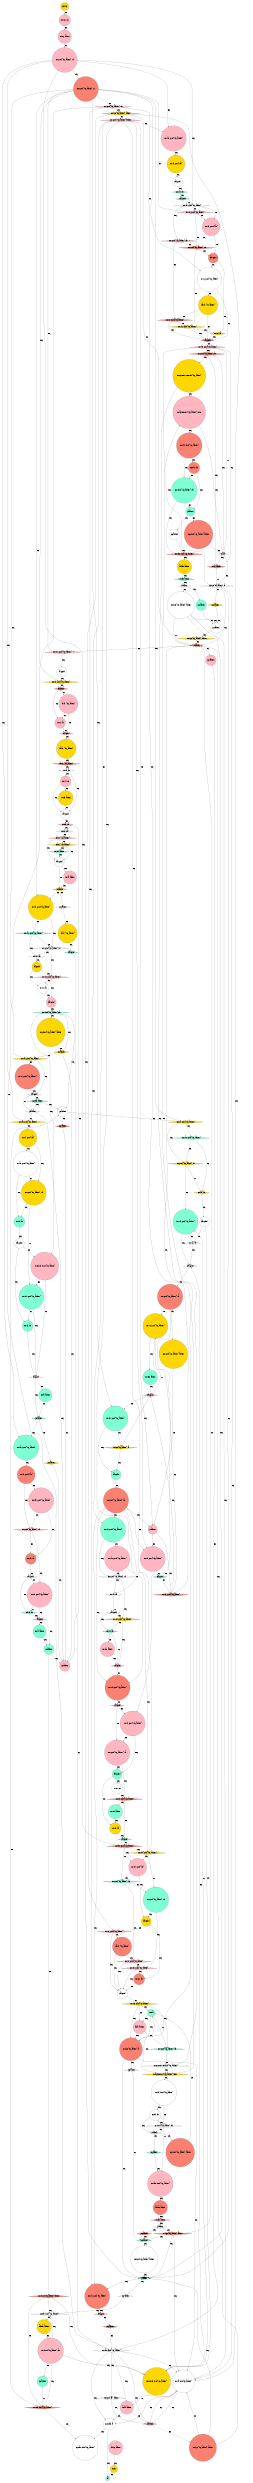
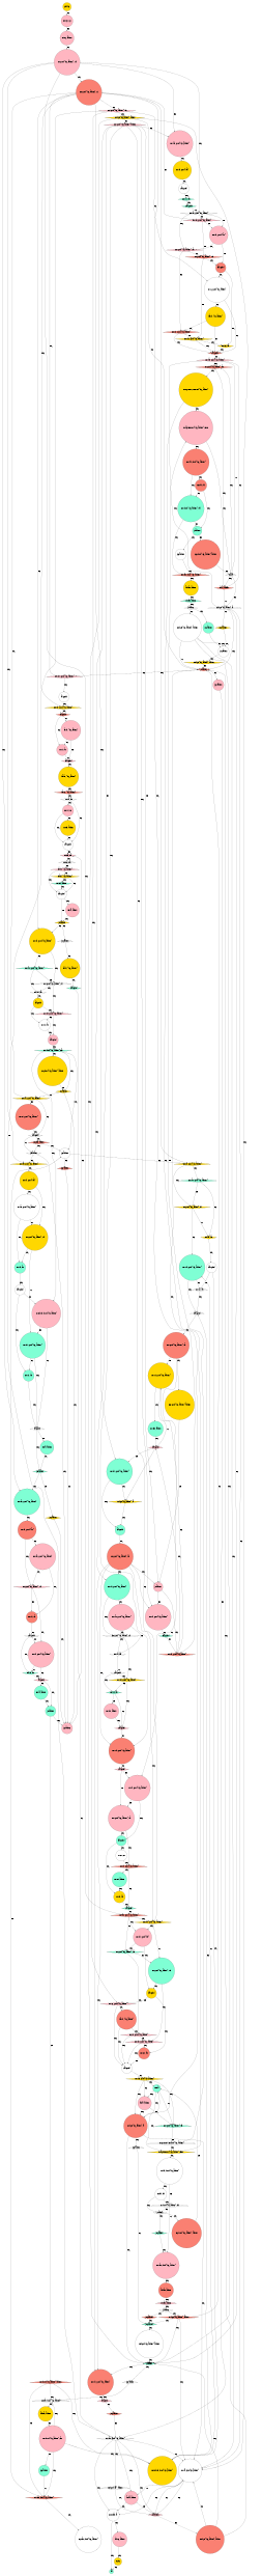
  digraph {
    node [fillcolor=lightpink shape=circle style=filled]
    n1 [fillcolor=gold label="push rbp"]
    n2 [label="mov rbp , rsp"]
    n3 [label="esi rsp , address"]
    n4 [label="mov qword [ rbp - address ] , rdi"]
    n5 [fillcolor=salmon label="mov qword [ rbp - address ] , rsi"]
    n6 [label="mov rax , qword [ rbp - address ]"]
    n7 [fillcolor=white label="mov rax , qword [ rbp - address ]" shape=diamond]
    n8 [fillcolor=gold label="mov rax , qword [ rbp - address ]" shape=diamond]
    n9 [fillcolor=aquamarine label="mov rax , qword [ rbp - address ]"]
    n10 [fillcolor=salmon label="mov rax , qword [ rbp - address ]" shape=diamond]
    n11 [label="mov qword [ rbp - address ] , rdx" shape=diamond]
    n12 [label="mov rdx , qword [ rbp - address ]" shape=diamond]
    n13 [label="mov rdi , qword [ rbp - address ]" shape=diamond]
    n14 [fillcolor=gold label="mov rdi , qword [ rbp - address ]" shape=diamond]
    n15 [fillcolor=gold label="mov rdi , qword [ rbp - address ]"]
    n16 [fillcolor=gold label="mov rdi , qword [ rbp - address ]" shape=diamond]
    n17 [fillcolor=gold label="mov rdi , qword [ rbp - address ]" shape=diamond]
    n18 [fillcolor=salmon label="mov rdi , qword [ rbp - address ]" shape=diamond]
    n19 [fillcolor=aquamarine label="mov rdi , qword [ rbp - address ]"]
    n20 [fillcolor=gold label="mov rdi , qword [ rax ]"]
    n21 [label="mov rdi , qword [ rax ]"]
    n22 [label="mov qword [ rbp - address ] , rax" shape=diamond]
    n23 [fillcolor=gold label="mov rdi , qword [ rax ]"]
    n24 [fillcolor=salmon label="mov rdi , qword [ rax ]"]
    n25 [fillcolor=gold label="mov rdx , qword [ rbp - address ]" shape=diamond]
    n26 [label="mov rdi , qword [ rax ]"]
    n27 [fillcolor=aquamarine label="mov qword [ rbp - address ] , rax" shape=diamond]
    n28 [fillcolor=gold label="mov byte [ rbp - address ] , address" shape=diamond]
    n29 [fillcolor=white label="mov r8 , qword [ rbp - address ]"]
    n30 [fillcolor=white label="mov rax , qword [ rbp - address ]" shape=diamond]
    n31 [label="mov r8 , qword [ rbp - address ]" shape=diamond]
    n32 [fillcolor=salmon label="mov qword [ rbp - address ] , rdx" shape=diamond]
    n33 [fillcolor=white label="call symbol"]
    n34 [fillcolor=salmon label="call symbol" shape=diamond]
    n35 [fillcolor=aquamarine label="mov rax , qword [ rbp - address ]" shape=diamond]
    n36 [fillcolor=white label="mov qword [ rbp - address ] , rdi" shape=diamond]
    n37 [fillcolor=salmon label="mov rsi , qword [ rbp - address ]"]
    n38 [fillcolor=white label="call symbol" shape=diamond]
    n39 [fillcolor=aquamarine label="mov rax , qword [ rbp - address ]" shape=diamond]
    n40 [fillcolor=gold label="mov qword [ rbp - address ] , rdi" shape=diamond]
    n41 [fillcolor=gold label="mov rsi , qword [ rbp - address ]"]
    n42 [label="call symbol" shape=diamond]
    n43 [fillcolor=gold label="mov byte [ rbp - address ] , al" shape=diamond]
    n44 [fillcolor=aquamarine label="call symbol"]
    n45 [label="mov qword [ rbp - address ] , address" shape=diamond]
    n46 [fillcolor=salmon label="je address" shape=diamond]
    n47 [fillcolor=white label="mov al , byte [ rbp - address ]"]
    n48 [fillcolor=aquamarine label="je address" shape=diamond]
    n49 [fillcolor=gold label="lea rdi , [ rbp - address ]"]
    n50 [fillcolor=salmon label="call symbol" shape=diamond]
    n51 [fillcolor=white label="test byte [ rax ] , address" shape=diamond]
    n52 [label="jne address" shape=diamond]
    n53 [label="and al , address"]
    n54 [fillcolor=white label="movzx eax , al"]
    n55 [fillcolor=salmon label="lea rdi , [ rbp - address ]"]
    n56 [fillcolor=white label="call symbol"]
    n57 [label="je address"]
    n58 [label="mov rdi , qword [ rbp - address ]"]
    n59 [fillcolor=aquamarine label="mov rdi , qword [ rbp - address ]"]
    n60 [fillcolor=salmon label="mov rdi , qword [ rbp - address ]"]
    n61 [fillcolor=salmon label="mov rdi , qword [ rbp - address ]"]
    n62 [label="jmp address"]
    n63 [fillcolor=white label="jmp address" shape=diamond]
    n64 [fillcolor=aquamarine label="call symbol" shape=diamond]
    n65 [label="mov rax , qword [ rbp - address ]"]
    n66 [fillcolor=white label="mov qword [ rbp - address ] , rdi" shape=diamond]
    n67 [label="call symbol" shape=diamond]
    n68 [fillcolor=aquamarine label="mov qword [ rbp - address ] , rdx"]
    n69 [label="call symbol" shape=diamond]
    n70 [fillcolor=white label="call symbol"]
    n71 [fillcolor=aquamarine label="mov rdi , rax" shape=diamond]
    n72 [fillcolor=aquamarine label="call symbol" shape=diamond]
    n73 [fillcolor=salmon label="call symbol"]
    n74 [fillcolor=salmon label="mov rsi , qword [ rbp - address ]" shape=diamond]
    n75 [fillcolor=gold label="mov rdx , qword [ rbp - address ]" shape=diamond]
    n76 [fillcolor=gold label="mov rcx , rax" shape=diamond]
    n77 [label="mov rax , qword [ rbp - address ]" shape=diamond]
    n78 [fillcolor=salmon label="mov qword [ rbp - address ] , rax" shape=diamond]
    n79 [fillcolor=white label="setne al" shape=diamond]
    n80 [fillcolor=salmon label="and al , address" shape=diamond]
    n81 [fillcolor=white label="mov byte [ rbp - address ] , al" shape=diamond]
    n82 [fillcolor=gold label="movups xmm0 , xmmword [ rbp - address ]"]
    n83 [fillcolor=gold label="jmp address" shape=diamond]
    n84 [label="movaps xmmword [ rbp - address ] , xmm0"]
    n85 [fillcolor=gold label="movaps xmmword [ rbp - address ] , xmm0" shape=diamond]
    n86 [fillcolor=salmon label="mov r9d , dword [ rbp - address ]"]
    n87 [fillcolor=aquamarine label="setne al"]
    n88 [fillcolor=white label="mov r9d , dword [ rbp - address ]"]
    n89 [fillcolor=salmon label="test r9d , r9d"]
    n90 [fillcolor=aquamarine label="mov dword [ rbp - address ] , r9d"]
    n91 [fillcolor=aquamarine label="je address"]
    n92 [fillcolor=salmon label="mov eax , dword [ rbp - address ]" shape=diamond]
    n93 [fillcolor=salmon label="cmp dword [ rbp - address ] , address"]
    n94 [fillcolor=white label="jmp address"]
    n95 [fillcolor=gold label="add eax , address"]
    n96 [fillcolor=white label="jmp address"]
    n97 [fillcolor=gold label="test byte [ rbp - address ] , address" shape=diamond]
    n98 [fillcolor=aquamarine label="sub eax , address" shape=diamond]
    n99 [fillcolor=white label="jb address" shape=diamond]
    n100 [fillcolor=white label="mov byte [ rbp - address ] , address"]
    n101 [fillcolor=aquamarine label="jmp address"]
    n102 [label="lea rdi , [ rbp - address ]"]
    n103 [label="mov rsi , rax"]
    n104 [label="call symbol" shape=diamond]
    n105 [fillcolor=gold label="lea rax , [ rbp - address ]"]
    n106 [fillcolor=salmon label="lea rcx , [ rbp - address ]" shape=diamond]
    n107 [fillcolor=white label="mov rdi , rax" shape=diamond]
    n108 [label="mov rsi , rcx"]
    n109 [fillcolor=white label="call symbol"]
    n110 [fillcolor=gold label="mov edx , address"]
    n111 [label="xor eax , eax" shape=diamond]
    n112 [fillcolor=white label="mov ecx , eax" shape=diamond]
    n113 [label="lea rdx , [ rbp - address ]" shape=diamond]
    n114 [fillcolor=salmon label="mov byte [ rbp - address ] , address"]
    n115 [label="add rsp , address"]
    n116 [fillcolor=aquamarine label=call]
    n117 [fillcolor=white label="mov rdi , rax" shape=diamond]
    n118 [label="mov rdi , qword [ rbp - address ]" shape=diamond]
    n119 [fillcolor=gold label="call symbol"]
    n120 [fillcolor=white label="mov rsi , rax"]
    n121 [label="call symbol"]
    n122 [fillcolor=aquamarine label="mov dword [ rbp - address ] , eax" shape=diamond]
    n123 [fillcolor=gold label="cmp dword [ rbp - address ] , address"]
    n124 [fillcolor=gold label="pop address" shape=diamond]
    n125 [label="movsxd rdx , dword [ rbp - address ]"]
    n126 [fillcolor=white label="jge address"]
    n127 [label="jmp address"]
    n128 [fillcolor=aquamarine label="mov rdi , qword [ rbp - address ]"]
    n129 [fillcolor=white label="call symbol" shape=diamond]
    n130 [fillcolor=salmon label="jmp address" shape=diamond]
-   n131 [fillcolor=aquamarine label="cmp eax , address" shape=diamond]
+   n131 [fillcolor=salmon label="cmp eax , address" shape=diamond]
    n132 [fillcolor=white label="jne address" shape=diamond]
    n133 [fillcolor=white label="jmp address" shape=diamond]
    n134 [fillcolor=gold label="lea rdi , [ rbp - address ]"]
    n135 [fillcolor=aquamarine label="call symbol" shape=diamond]
    n136 [fillcolor=white label="mov rax , qword [ rbp - address ]"]
    n137 [fillcolor=gold label="mov qword [ rbp - address ] , rdi"]
    n138 [fillcolor=gold label="pop rbp"]
    n139 [fillcolor=gold label="lea rdi , [ rbp - address ]" shape=diamond]
    n140 [fillcolor=white label="call symbol"]
    n141 [fillcolor=aquamarine label="mov esi , address" shape=diamond]
    n142 [label="test al , address"]
    n143 [fillcolor=gold label="jne address" shape=diamond]
    n144 [fillcolor=aquamarine label="mov rdi , rax"]
    n145 [fillcolor=white label="call symbol"]
    n146 [fillcolor=aquamarine label="mov rsi , rax"]
    n147 [fillcolor=aquamarine label="test al , address"]
    n148 [fillcolor=aquamarine label="jne address" shape=diamond]
    n149 [fillcolor=gold label="jmp address" shape=diamond]
    n150 [label="mov rax , qword [ rbp - address ]"]
    n151 [label="mov qword [ rbp - address ] , rdi" shape=diamond]
    n152 [fillcolor=salmon label="mov rdi , rax"]
    n153 [label="mov rdi , qword [ rbp - address ]"]
    n154 [fillcolor=white label="call symbol" shape=diamond]
    n155 [fillcolor=aquamarine label="mov rsi , rax" shape=diamond]
    n156 [label="call symbol" shape=diamond]
    n157 [fillcolor=aquamarine label="test al , address"]
    n158 [fillcolor=aquamarine label="jne address"]
    n159 [fillcolor=salmon label="mov dword [ rbp - address ] , address" shape=diamond]
    n160 [fillcolor=salmon label="mov eax , dword [ rbp - address ]" shape=diamond]
    n161 [fillcolor=gold label="movsxd rdx , dword [ rbp - address ]"]
    n162 [fillcolor=white label="mov eax , dword [ rbp - address ]" shape=diamond]
    n163 [fillcolor=white label="cmp eax , dword [ rbp - address ]"]
    n164 [fillcolor=aquamarine label="mov rdi , qword [ rbp - address ]"]
    n165 [fillcolor=white label="call symbol" shape=diamond]
    n166 [fillcolor=gold label="add eax , address"]
    n167 [fillcolor=gold label="mov rdi , rax" shape=diamond]
    n168 [fillcolor=white label="call symbol"]
    n169 [fillcolor=white label="mov rsi , rax" shape=diamond]
    n170 [fillcolor=salmon label="mov qword [ rbp - address ] , rax"]
    n171 [fillcolor=gold label="cmp qword [ rbp - address ] , address"]
    n172 [label="mov rdi , qword [ rbp - address ]"]
    n173 [fillcolor=aquamarine label="mov edx , address"]
    n174 [label="mov qword [ rbp - address ] , rax"]
    n175 [fillcolor=aquamarine label="call symbol"]
    n176 [fillcolor=salmon label="mov qword [ rbp - address ] , rax"]
    n177 [fillcolor=white label="mov rdi , rax" shape=diamond]
    n178 [fillcolor=gold label="mov rdi , qword [ rbp - address ]" shape=diamond]
    n179 [fillcolor=white label="call symbol" shape=diamond]
    n180 [fillcolor=aquamarine label="mov rsi , rax" shape=diamond]
    n181 [label="call symbol" shape=diamond]
    n182 [label="mov rdx , address"]
    n183 [fillcolor=salmon label="mov rdi , qword [ rbp - address ]" shape=diamond]
    n184 [fillcolor=white label="xor ecx , ecx"]
    n185 [fillcolor=gold label="mov rdx , rax"]
    n186 [fillcolor=aquamarine label="mov esi , address"]
    n187 [fillcolor=aquamarine label="call symbol" shape=diamond]
    n188 [fillcolor=gold label="call symbol"]
    n189 [label="mov rsi , qword [ rbp - address ]" shape=diamond]
    n190 [label="mov rdx , qword [ rbp - address ]" shape=diamond]
    n191 [fillcolor=salmon label="mov rcx , rax"]
    n192 [fillcolor=gold label="mov rax , qword [ rbp - address ]" shape=diamond]
    n193 [fillcolor=aquamarine label="mov qword [ rbp - address ] , rax" shape=diamond]
    n194 [label="and al , address"]
    n195 [fillcolor=salmon label="mov byte [ rbp - address ] , al"]
    n196 [fillcolor=white label="movups xmm0 , xmmword [ rbp - address ]" shape=diamond]
    n197 [fillcolor=white label="jmp address" shape=diamond]
    n198 [fillcolor=white label="test r9d , r9d"]
    n199 [fillcolor=white label="mov dword [ rbp - address ] , r9d" shape=diamond]
    n200 [fillcolor=white label="je address" shape=diamond]
    n201 [label="mov eax , dword [ rbp - address ]"]
    n202 [fillcolor=salmon label="cmp dword [ rbp - address ] , address"]
    n203 [fillcolor=aquamarine label="jmp address" shape=diamond]
    n204 [fillcolor=salmon label="add eax , address"]
    n205 [fillcolor=aquamarine label="jmp address" shape=diamond]
    n206 [fillcolor=white label="test byte [ rbp - address ] , address"]
    n207 [label="sub eax , address" shape=diamond]
    n208 [fillcolor=white label="jb address" shape=diamond]
    n209 [fillcolor=salmon label="mov byte [ rbp - address ] , address" shape=diamond]
    n210 [fillcolor=salmon label="jmp address" shape=diamond]
    n211 [fillcolor=salmon label="jmp address" shape=diamond]
    n212 [label="mov dword [ rbp - address ] , eax"]
    n213 [fillcolor=aquamarine label="jmp address"]
    n1 -> n2 [label=CFG]
    n2 -> n3 [label=CFG]
    n3 -> n4 [label=CFG]
    n4 -> n5 [label=CFG]
    n4 -> n6 [label=DFG]
    n4 -> n7 [label=DFG]
    n4 -> n8 [label=DFG]
    n4 -> n9 [label=DFG]
    n4 -> n10 [label=DFG]
    n5 -> n11 [label=CFG]
    n5 -> n12 [label=DFG]
    n5 -> n13 [label=DFG]
    n5 -> n14 [label=DFG]
    n5 -> n15 [label=DFG]
    n5 -> n16 [label=DFG]
    n5 -> n17 [label=DFG]
    n5 -> n18 [label=DFG]
    n5 -> n19 [label=DFG]
    n6 -> n20 [label=DFG]
    n7 -> n12 [label=CFG]
    n7 -> n21 [label=DFG]
    n7 -> n22 [label=DFG]
    n8 -> n23 [label=DFG]
    n9 -> n24 [label=DFG]
    n10 -> n25 [label=CFG]
    n10 -> n26 [label=DFG]
    n10 -> n27 [label=DFG]
    n11 -> n28 [label=CFG]
    n11 -> n29 [label=DFG]
    n11 -> n30 [label=DFG]
    n11 -> n31 [label=DFG]
    n12 -> n21 [label=CFG]
    n12 -> n32 [label=DFG]
    n13 -> n33 [label=DFG]
    n14 -> n34 [label=DFG]
    n15 -> n35 [label=CFG]
    n15 -> n36 [label=DFG]
    n16 -> n37 [label=CFG]
    n16 -> n38 [label=DFG]
    n17 -> n39 [label=CFG]
    n17 -> n40 [label=DFG]
    n18 -> n41 [label=CFG]
    n18 -> n42 [label=DFG]
    n19 -> n43 [label=CFG]
    n19 -> n44 [label=DFG]
    n20 -> n70 [label=DFG]
    n21 -> n22 [label=CFG]
    n21 -> n73 [label=DFG]
    n22 -> n32 [label=CFG]
    n22 -> n74 [label=DFG]
    n23 -> n136 [label=CFG]
    n23 -> n137 [label=DFG]
    n24 -> n150 [label=CFG]
    n24 -> n151 [label=DFG]
    n25 -> n26 [label=CFG]
    n25 -> n68 [label=DFG]
    n26 -> n27 [label=CFG]
    n26 -> n188 [label=DFG]
    n27 -> n68 [label=CFG]
    n27 -> n189 [label=DFG]
    n28 -> n45 [label=CFG]
    n28 -> n46 [label=DFG]
    n28 -> n47 [label=DFG]
    n28 -> n48 [label=DFG]
    n29 -> n49 [label=CFG]
    n29 -> n50 [label=DFG]
    n30 -> n47 [label=DFG]
    n30 -> n51 [label=CFG]
    n30 -> n52 [label=DFG]
    n30 -> n53 [label=DFG]
    n30 -> n54 [label=DFG]
    n31 -> n55 [label=CFG]
    n31 -> n56 [label=DFG]
    n32 -> n73 [label=CFG]
    n32 -> n75 [label=DFG]
    n33 -> n14 [label=CFG]
    n34 -> n102 [label=CFG]
    n34 -> n103 [label=DFG]
    n35 -> n36 [label=CFG]
    n35 -> n117 [label=DFG]
    n36 -> n117 [label=CFG]
    n36 -> n118 [label=DFG]
    n37 -> n38 [label=DFG]
    n38 -> n131 [label=CFG]
    n38 -> n132 [label=DFG]
    n39 -> n40 [label=CFG]
    n39 -> n167 [label=DFG]
    n40 -> n164 [label=DFG]
    n40 -> n167 [label=CFG]
    n41 -> n42 [label=DFG]
    n41 -> n173 [label=CFG]
    n42 -> n19 [label=CFG]
    n42 -> n43 [label=DFG]
    n43 -> n44 [label=CFG]
    n44 -> n176 [label=DFG]
    n45 -> n6 [label=CFG]
    n45 -> n25 [label=DFG]
    n45 -> n57 [label=DFG]
    n45 -> n58 [label=DFG]
    n45 -> n59 [label=DFG]
    n45 -> n60 [label=DFG]
    n45 -> n61 [label=DFG]
    n46 -> n13 [label=CFG]
    n46 -> n62 [label=CFG]
    n47 -> n52 [label=DFG]
    n47 -> n53 [label=DFG]
    n47 -> n54 [label=DFG]
    n48 -> n61 [label=CFG]
    n48 -> n63 [label=CFG]
    n49 -> n50 [label=DFG]
    n49 -> n74 [label=CFG]
    n50 -> n77 [label=CFG]
    n51 -> n52 [label=CFG]
    n52 -> n47 [label=CFG]
    n52 -> n114 [label=CFG]
    n53 -> n52 [label=DFG]
    n53 -> n54 [label=DFG]
-   n54 -> n163 [label=CFG]
+   n54 -> n115 [label=CFG]
    n54 -> n116 [label=DFG]
    n55 -> n56 [label=DFG]
    n55 -> n189 [label=CFG]
    n56 -> n192 [label=CFG]
    n57 -> n18 [label=CFG]
    n57 -> n58 [label=CFG]
    n58 -> n64 [label=DFG]
    n59 -> n65 [label=CFG]
    n59 -> n66 [label=DFG]
    n60 -> n67 [label=DFG]
    n61 -> n69 [label=DFG]
    n62 -> n30 [label=CFG]
    n63 -> n162 [label=CFG]
    n64 -> n18 [label=CFG]
    n65 -> n66 [label=CFG]
    n65 -> n177 [label=DFG]
    n66 -> n177 [label=CFG]
    n66 -> n178 [label=DFG]
    n67 -> n172 [label=CFG]
    n67 -> n174 [label=DFG]
    n68 -> n188 [label=CFG]
    n68 -> n190 [label=DFG]
    n69 -> n211 [label=CFG]
    n70 -> n71 [label=DFG]
    n71 -> n72 [label=DFG]
    n72 -> n7 [label=CFG]
    n73 -> n29 [label=CFG]
    n73 -> n76 [label=DFG]
    n74 -> n50 [label=DFG]
    n74 -> n75 [label=CFG]
    n75 -> n50 [label=DFG]
    n75 -> n76 [label=CFG]
    n76 -> n50 [label=DFG]
    n77 -> n78 [label=DFG]
    n77 -> n79 [label=DFG]
    n77 -> n80 [label=DFG]
    n77 -> n81 [label=DFG]
    n78 -> n82 [label=CFG]
    n79 -> n78 [label=DFG]
    n79 -> n80 [label=DFG]
    n79 -> n81 [label=DFG]
    n80 -> n78 [label=DFG]
    n80 -> n81 [label=DFG]
    n81 -> n46 [label=DFG]
    n81 -> n47 [label=DFG]
    n81 -> n48 [label=DFG]
    n81 -> n83 [label=CFG]
    n82 -> n84 [label=DFG]
    n82 -> n85 [label=DFG]
    n83 -> n96 [label=CFG]
    n84 -> n79 [label=DFG]
    n84 -> n86 [label=DFG]
    n85 -> n87 [label=DFG]
    n85 -> n88 [label=DFG]
    n86 -> n89 [label=DFG]
    n86 -> n90 [label=DFG]
    n87 -> n193 [label=DFG]
    n87 -> n194 [label=DFG]
    n87 -> n195 [label=DFG]
    n88 -> n198 [label=DFG]
    n88 -> n199 [label=DFG]
    n89 -> n90 [label=CFG]
    n89 -> n91 [label=DFG]
    n90 -> n91 [label=CFG]
    n90 -> n92 [label=DFG]
    n91 -> n93 [label=CFG]
    n91 -> n94 [label=CFG]
    n92 -> n95 [label=DFG]
    n93 -> n79 [label=CFG]
    n94 -> n92 [label=CFG]
    n95 -> n98 [label=DFG]
    n96 -> n97 [label=CFG]
    n97 -> n46 [label=CFG]
    n98 -> n99 [label=DFG]
    n99 -> n100 [label=CFG]
    n99 -> n101 [label=CFG]
    n100 -> n46 [label=DFG]
    n100 -> n47 [label=DFG]
    n100 -> n48 [label=DFG]
    n100 -> n96 [label=CFG]
    n101 -> n96 [label=CFG]
    n102 -> n103 [label=CFG]
    n102 -> n104 [label=DFG]
    n103 -> n104 [label=DFG]
    n104 -> n105 [label=CFG]
    n105 -> n106 [label=CFG]
    n106 -> n107 [label=CFG]
    n107 -> n108 [label=CFG]
    n107 -> n109 [label=DFG]
    n108 -> n109 [label=DFG]
    n108 -> n110 [label=CFG]
    n109 -> n111 [label=CFG]
    n110 -> n109 [label=CFG]
    n111 -> n112 [label=CFG]
    n112 -> n113 [label=CFG]
    n113 -> n139 [label=CFG]
    n113 -> n140 [label=DFG]
    n114 -> n46 [label=DFG]
    n114 -> n47 [label=DFG]
    n114 -> n48 [label=DFG]
    n115 -> n138 [label=CFG]
    n117 -> n119 [label=DFG]
    n118 -> n120 [label=CFG]
    n118 -> n121 [label=DFG]
    n119 -> n118 [label=CFG]
    n119 -> n120 [label=DFG]
    n120 -> n121 [label=DFG]
    n121 -> n122 [label=DFG]
    n122 -> n123 [label=CFG]
    n122 -> n124 [label=DFG]
    n122 -> n125 [label=DFG]
    n122 -> n126 [label=DFG]
    n123 -> n124 [label=CFG]
    n124 -> n16 [label=CFG]
    n124 -> n127 [label=CFG]
    n125 -> n128 [label=CFG]
    n125 -> n129 [label=DFG]
    n126 -> n17 [label=CFG]
    n126 -> n130 [label=CFG]
    n127 -> n111 [label=CFG]
    n128 -> n129 [label=DFG]
    n128 -> n146 [label=CFG]
    n129 -> n147 [label=CFG]
    n129 -> n148 [label=DFG]
    n130 -> n127 [label=CFG]
    n131 -> n126 [label=CFG]
    n131 -> n132 [label=CFG]
    n132 -> n8 [label=CFG]
    n132 -> n127 [label=CFG]
    n133 -> n134 [label=CFG]
    n134 -> n135 [label=DFG]
    n135 -> n30 [label=CFG]
    n136 -> n137 [label=CFG]
    n136 -> n144 [label=DFG]
    n137 -> n128 [label=DFG]
    n137 -> n144 [label=CFG]
    n138 -> n116 [label=CFG]
    n139 -> n140 [label=DFG]
    n139 -> n141 [label=CFG]
    n140 -> n142 [label=CFG]
    n140 -> n143 [label=DFG]
    n141 -> n140 [label=CFG]
    n142 -> n143 [label=CFG]
    n143 -> n15 [label=CFG]
    n143 -> n133 [label=CFG]
    n144 -> n145 [label=DFG]
    n145 -> n125 [label=CFG]
    n145 -> n146 [label=DFG]
    n146 -> n129 [label=DFG]
    n147 -> n148 [label=CFG]
    n148 -> n9 [label=CFG]
    n148 -> n149 [label=CFG]
    n149 -> n127 [label=CFG]
    n150 -> n151 [label=CFG]
    n150 -> n152 [label=DFG]
    n151 -> n152 [label=CFG]
    n151 -> n153 [label=DFG]
    n152 -> n154 [label=DFG]
    n153 -> n155 [label=CFG]
    n153 -> n156 [label=DFG]
    n154 -> n153 [label=CFG]
    n154 -> n155 [label=DFG]
    n155 -> n156 [label=DFG]
    n156 -> n157 [label=CFG]
    n156 -> n158 [label=DFG]
    n157 -> n158 [label=CFG]
    n158 -> n127 [label=CFG]
    n158 -> n159 [label=CFG]
    n159 -> n160 [label=DFG]
    n159 -> n161 [label=DFG]
    n159 -> n162 [label=DFG]
    n160 -> n126 [label=DFG]
    n160 -> n163 [label=CFG]
    n161 -> n164 [label=CFG]
    n161 -> n165 [label=DFG]
    n162 -> n166 [label=DFG]
    n164 -> n165 [label=DFG]
    n164 -> n169 [label=CFG]
    n165 -> n170 [label=DFG]
    n166 -> n212 [label=DFG]
    n167 -> n168 [label=DFG]
    n168 -> n161 [label=CFG]
    n168 -> n169 [label=DFG]
    n169 -> n165 [label=DFG]
    n170 -> n41 [label=DFG]
    n170 -> n171 [label=CFG]
    n170 -> n172 [label=DFG]
    n171 -> n57 [label=CFG]
    n172 -> n174 [label=CFG]
    n172 -> n175 [label=DFG]
    n173 -> n42 [label=CFG]
    n174 -> n175 [label=CFG]
    n174 -> n183 [label=DFG]
    n175 -> n184 [label=CFG]
    n175 -> n185 [label=DFG]
    n176 -> n25 [label=DFG]
    n176 -> n57 [label=DFG]
    n176 -> n58 [label=DFG]
    n176 -> n59 [label=DFG]
    n176 -> n60 [label=DFG]
    n176 -> n61 [label=DFG]
    n177 -> n179 [label=DFG]
    n178 -> n180 [label=CFG]
    n178 -> n181 [label=DFG]
    n179 -> n178 [label=CFG]
    n179 -> n180 [label=DFG]
    n180 -> n181 [label=DFG]
    n180 -> n182 [label=CFG]
    n181 -> n60 [label=CFG]
    n182 -> n181 [label=CFG]
    n183 -> n186 [label=CFG]
    n183 -> n187 [label=DFG]
    n184 -> n183 [label=CFG]
    n185 -> n187 [label=DFG]
    n186 -> n185 [label=CFG]
    n187 -> n10 [label=CFG]
    n188 -> n31 [label=CFG]
    n188 -> n191 [label=DFG]
    n189 -> n56 [label=DFG]
    n189 -> n190 [label=CFG]
    n190 -> n56 [label=DFG]
    n190 -> n191 [label=CFG]
    n191 -> n56 [label=DFG]
    n192 -> n87 [label=DFG]
    n192 -> n193 [label=DFG]
    n192 -> n194 [label=DFG]
    n192 -> n195 [label=DFG]
    n193 -> n196 [label=CFG]
    n194 -> n193 [label=DFG]
    n194 -> n195 [label=DFG]
    n195 -> n46 [label=DFG]
    n195 -> n47 [label=DFG]
    n195 -> n48 [label=DFG]
    n195 -> n197 [label=CFG]
    n196 -> n84 [label=DFG]
    n196 -> n85 [label=DFG]
    n197 -> n205 [label=CFG]
    n198 -> n199 [label=CFG]
    n198 -> n200 [label=DFG]
    n199 -> n200 [label=CFG]
    n199 -> n201 [label=DFG]
    n200 -> n202 [label=CFG]
    n200 -> n203 [label=CFG]
    n201 -> n204 [label=DFG]
    n202 -> n87 [label=CFG]
    n203 -> n201 [label=CFG]
    n204 -> n207 [label=DFG]
    n205 -> n206 [label=CFG]
    n206 -> n48 [label=CFG]
    n207 -> n208 [label=DFG]
    n208 -> n209 [label=CFG]
    n208 -> n210 [label=CFG]
    n209 -> n46 [label=DFG]
    n209 -> n47 [label=DFG]
    n209 -> n48 [label=DFG]
    n209 -> n205 [label=CFG]
    n210 -> n205 [label=CFG]
    n211 -> n30 [label=CFG]
    n212 -> n160 [label=DFG]
    n212 -> n161 [label=DFG]
    n212 -> n162 [label=DFG]
    n212 -> n213 [label=CFG]
    n213 -> n160 [label=CFG]
  }
